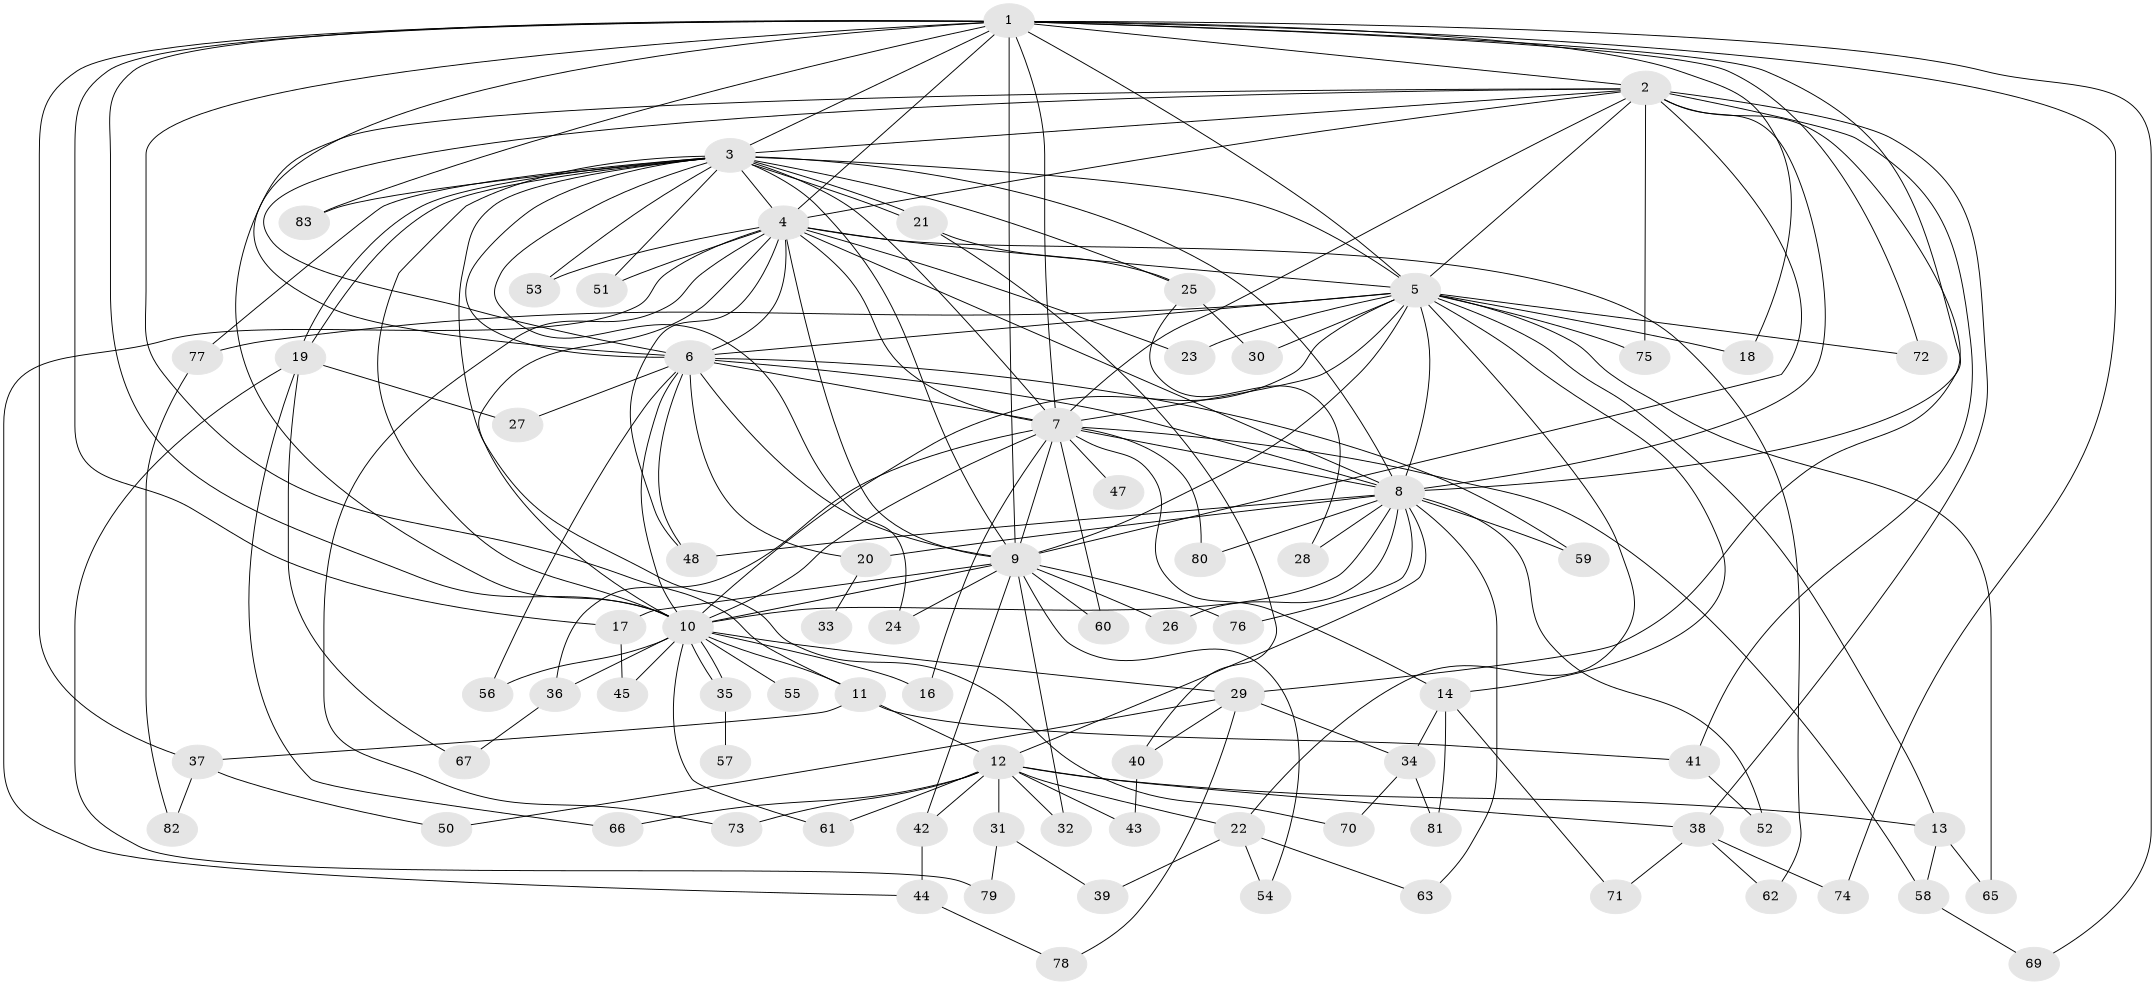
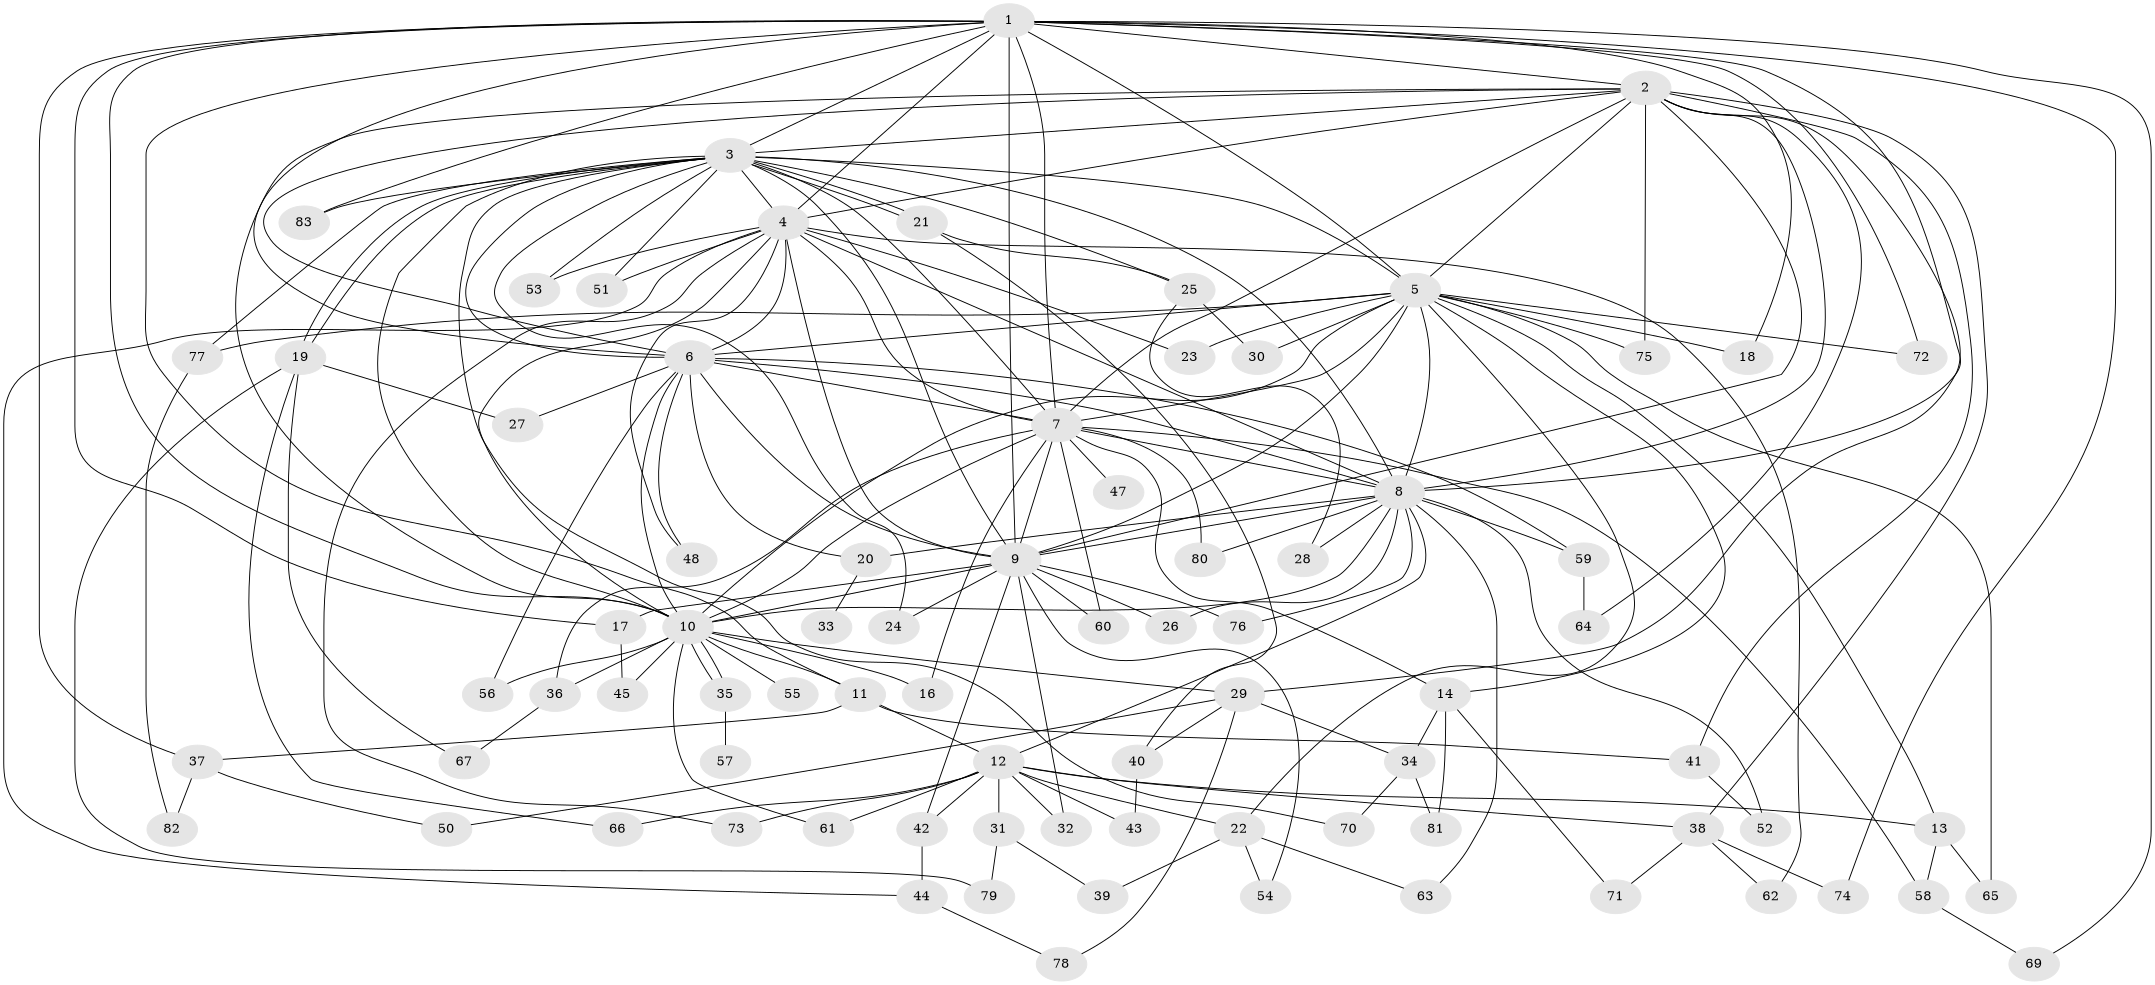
  graph {
    node [color=gray90 style=filled]
    1
    2
    3
    4
    5
    6
    7
    8
    9
    10
    11
    17
    18
    37
    69
    72
    74
    83
    29
    38
    41
+   64
    75
    19
    21
    24
    25
    51
    53
    70
    77
    23
    44
    48
    62
    73
    13
    14
    22
    30
    65
    20
    27
    56
    59
    47
    16
    36
    58
    60
    80
    12
    26
    28
    52
    63
    76
    32
    42
    54
    35
    45
    55
    61
    50
    82
    34
    40
    78
    71
    66
    67
    79
    31
    39
    81
    33
    43
    57
    1 -- 2
    1 -- 3
    1 -- 4
    1 -- 5
    1 -- 6
    1 -- 7
    1 -- 8
    1 -- 9
    1 -- 10
    1 -- 11
    1 -- 17
    1 -- 18
    1 -- 37
    1 -- 69
    1 -- 72
    1 -- 74
    1 -- 83
    2 -- 3
    2 -- 4
    2 -- 5
    2 -- 6
    2 -- 7
    2 -- 8
    2 -- 9
    2 -- 10
    2 -- 29
    2 -- 38
    2 -- 41
+   2 -- 64
    2 -- 75
    3 -- 4
    3 -- 5
    3 -- 6
    3 -- 7
    3 -- 8
    3 -- 9
    3 -- 10
    3 -- 83
    3 -- 19
    3 -- 19
    3 -- 21
    3 -- 21
    3 -- 24
    3 -- 25
    3 -- 51
    3 -- 53
    3 -- 70
    3 -- 77
-   4 -- 5
    4 -- 6
    4 -- 7
    4 -- 8
    4 -- 9
    4 -- 10
    4 -- 51
    4 -- 53
    4 -- 23
    4 -- 44
    4 -- 48
    4 -- 62
    4 -- 73
    5 -- 6
    5 -- 7
    5 -- 8
    5 -- 9
    5 -- 10
    5 -- 18
    5 -- 72
    5 -- 75
    5 -- 77
    5 -- 23
    5 -- 13
    5 -- 14
    5 -- 22
    5 -- 30
    5 -- 65
    6 -- 7
    6 -- 8
    6 -- 9
    6 -- 10
    6 -- 48
    6 -- 20
    6 -- 27
    6 -- 56
    6 -- 59
    7 -- 8
    7 -- 9
    7 -- 10
    7 -- 14
    7 -- 47
    7 -- 16
    7 -- 36
    7 -- 58
    7 -- 60
    7 -- 80
-   8 -- 48
+   8 -- 9
    8 -- 10
    8 -- 20
    8 -- 59
    8 -- 80
    8 -- 12
    8 -- 26
    8 -- 28
    8 -- 52
    8 -- 63
    8 -- 76
    9 -- 10
    9 -- 17
    9 -- 24
    9 -- 60
    9 -- 26
    9 -- 76
    9 -- 32
    9 -- 42
    9 -- 54
    10 -- 11
    10 -- 29
    10 -- 56
    10 -- 16
    10 -- 36
    10 -- 35
    10 -- 35
    10 -- 45
    10 -- 55
    10 -- 61
    11 -- 37
    11 -- 41
    11 -- 12
    17 -- 45
    37 -- 50
    37 -- 82
    29 -- 50
    29 -- 34
    29 -- 40
    29 -- 78
    38 -- 74
    38 -- 62
    38 -- 71
    41 -- 52
    19 -- 27
    19 -- 66
    19 -- 67
    19 -- 79
    21 -- 25
    21 -- 40
    25 -- 30
    25 -- 28
    77 -- 82
    44 -- 78
    13 -- 65
    13 -- 58
    14 -- 34
    14 -- 71
    14 -- 81
    22 -- 63
    22 -- 54
    22 -- 39
    20 -- 33
+   59 -- 64
    36 -- 67
    58 -- 69
    12 -- 38
    12 -- 73
    12 -- 13
    12 -- 22
    12 -- 32
    12 -- 42
    12 -- 61
    12 -- 66
    12 -- 31
    12 -- 43
    42 -- 44
    35 -- 57
    34 -- 70
    34 -- 81
    40 -- 43
    31 -- 79
    31 -- 39
  }
